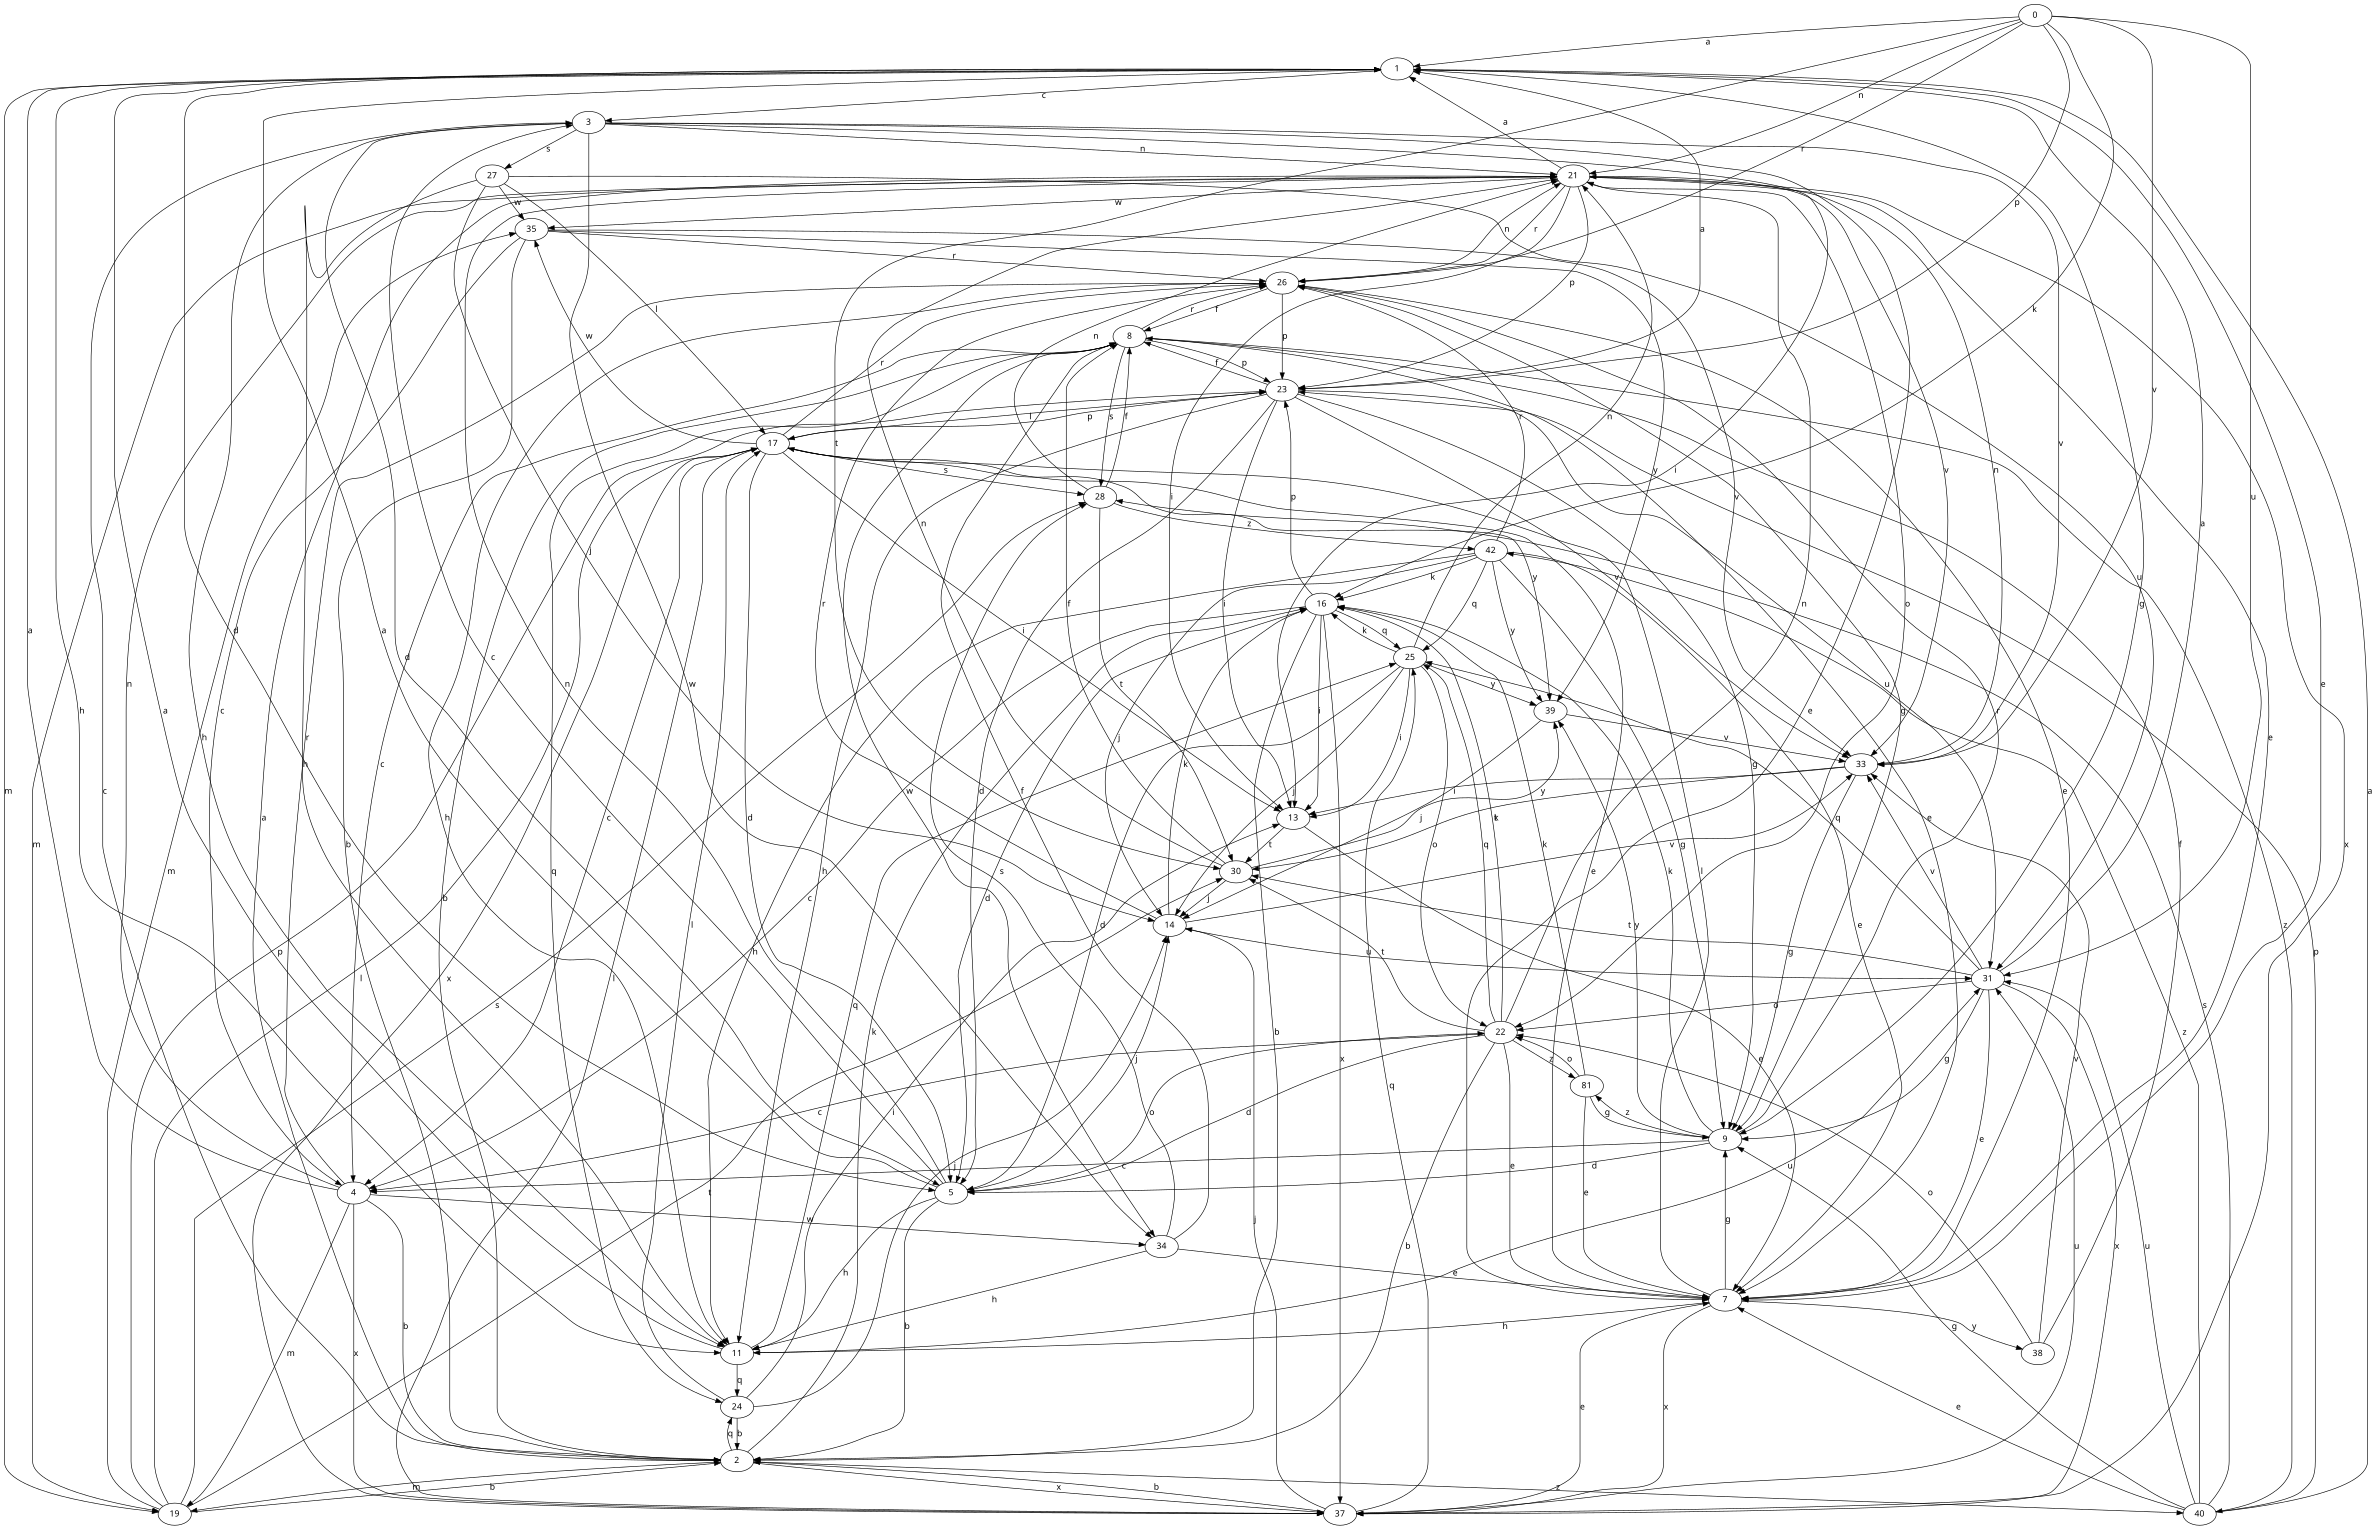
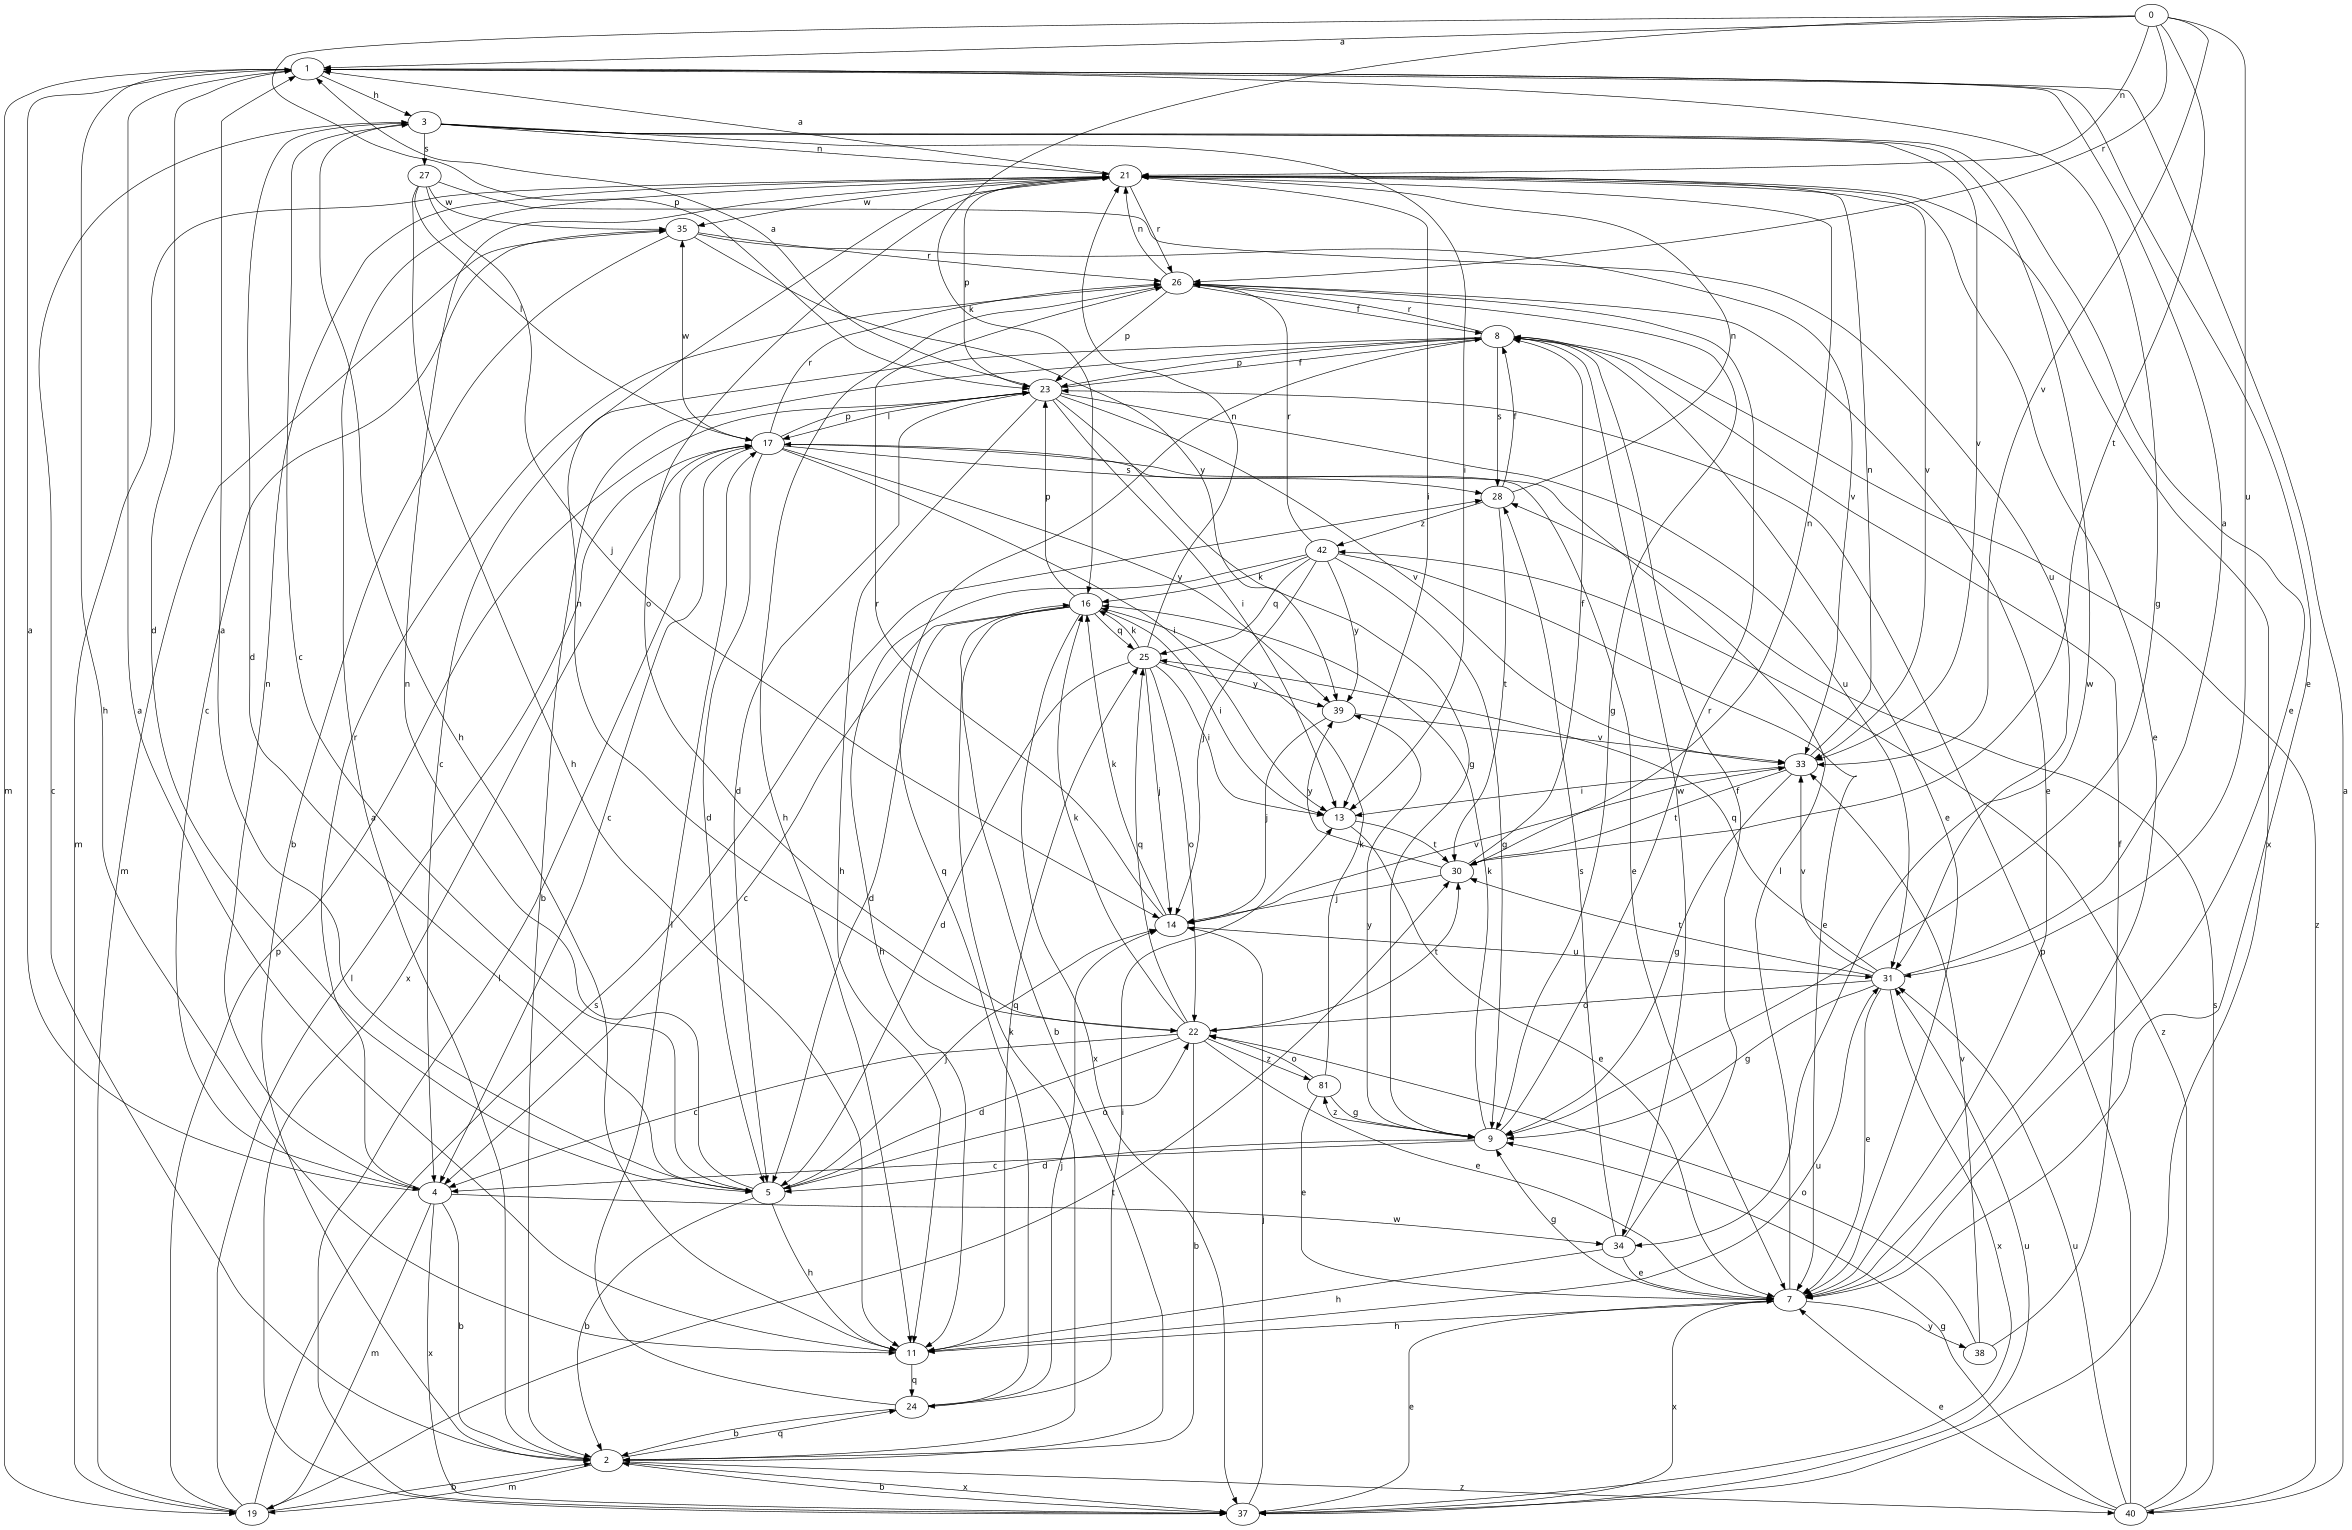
  strict digraph {
    fontname="Noto Sans"
    node [fontname="Noto Sans"]
    edge [fontname="Noto Sans"]
    0
    1
    16
    21
    23
    26
    30
    31
    33
    3
    5
    7
    9
    11
    19
    2
    37
    13
    4
    25
    22
    35
    17
    8
    14
    39
    27
    34
    38
    n30 [label=81]
    24
    28
    40
    42
    0 -> 1 [label=a]
    0 -> 16 [label=k]
    0 -> 21 [label=n]
    0 -> 23 [label=p]
    0 -> 26 [label=r]
    0 -> 30 [label=t]
    0 -> 31 [label=u]
    0 -> 33 [label=v]
-   1 -> 3 [label=c]
+   1 -> 3 [label=h]
    1 -> 5 [label=d]
    1 -> 7 [label=e]
    1 -> 9 [label=g]
    1 -> 11 [label=h]
    1 -> 19 [label=m]
    16 -> 23 [label=p]
    16 -> 5 [label=d]
    16 -> 2 [label=b]
    16 -> 37 [label=x]
    16 -> 13 [label=i]
    16 -> 4 [label=c]
    16 -> 25 [label=q]
    21 -> 1 [label=a]
    21 -> 23 [label=p]
    21 -> 26 [label=r]
    21 -> 33 [label=v]
    21 -> 7 [label=e]
    21 -> 19 [label=m]
    21 -> 37 [label=x]
    21 -> 13 [label=i]
    21 -> 22 [label=o]
    21 -> 35 [label=w]
    23 -> 1 [label=a]
    23 -> 31 [label=u]
    23 -> 33 [label=v]
    23 -> 5 [label=d]
    23 -> 9 [label=g]
    23 -> 11 [label=h]
    23 -> 13 [label=i]
    23 -> 17 [label=l]
    23 -> 8 [label=f]
    26 -> 21 [label=n]
    26 -> 23 [label=p]
    26 -> 7 [label=e]
    26 -> 9 [label=g]
    26 -> 11 [label=h]
    26 -> 8 [label=f]
    30 -> 21 [label=n]
    30 -> 8 [label=f]
    30 -> 14 [label=j]
    30 -> 39 [label=y]
    31 -> 1 [label=a]
    31 -> 30 [label=t]
    31 -> 33 [label=v]
    31 -> 7 [label=e]
    31 -> 9 [label=g]
    31 -> 37 [label=x]
    31 -> 25 [label=q]
    31 -> 22 [label=o]
    33 -> 21 [label=n]
    33 -> 30 [label=t]
    33 -> 9 [label=g]
    33 -> 13 [label=i]
    3 -> 21 [label=n]
    3 -> 33 [label=v]
    3 -> 5 [label=d]
    3 -> 7 [label=e]
    3 -> 11 [label=h]
    3 -> 13 [label=i]
    3 -> 27 [label=s]
    3 -> 34 [label=w]
    5 -> 1 [label=a]
    5 -> 21 [label=n]
    5 -> 3 [label=c]
    5 -> 11 [label=h]
    5 -> 2 [label=b]
    5 -> 22 [label=o]
    5 -> 14 [label=j]
    7 -> 9 [label=g]
    7 -> 11 [label=h]
    7 -> 37 [label=x]
    7 -> 17 [label=l]
    7 -> 38 [label=y]
    9 -> 16 [label=k]
    9 -> 26 [label=r]
    9 -> 5 [label=d]
    9 -> 4 [label=c]
    9 -> 39 [label=y]
    9 -> n30 [label=z]
    11 -> 1 [label=a]
    11 -> 31 [label=u]
    11 -> 25 [label=q]
    11 -> 24 [label=q]
    19 -> 23 [label=p]
    19 -> 30 [label=t]
    19 -> 2 [label=b]
    19 -> 35 [label=m]
    19 -> 17 [label=l]
    19 -> 28 [label=s]
    2 -> 16 [label=k]
    2 -> 21 [label=a]
    2 -> 3 [label=c]
    2 -> 19 [label=m]
    2 -> 37 [label=x]
    2 -> 24 [label=q]
    2 -> 40 [label=z]
    37 -> 31 [label=u]
    37 -> 7 [label=e]
    37 -> 2 [label=b]
-   37 -> 25 [label=q]
    37 -> 17 [label=l]
    37 -> 14 [label=j]
    13 -> 30 [label=t]
    13 -> 7 [label=e]
    4 -> 1 [label=a]
    4 -> 21 [label=n]
    4 -> 26 [label=r]
    4 -> 19 [label=m]
    4 -> 2 [label=b]
    4 -> 37 [label=x]
    4 -> 34 [label=w]
    25 -> 16 [label=k]
    25 -> 21 [label=n]
    25 -> 5 [label=d]
    25 -> 13 [label=i]
    25 -> 22 [label=o]
    25 -> 14 [label=j]
    25 -> 39 [label=y]
    22 -> 16 [label=k]
    22 -> 21 [label=n]
    22 -> 30 [label=t]
    22 -> 5 [label=d]
    22 -> 7 [label=e]
    22 -> 2 [label=b]
    22 -> 4 [label=c]
    22 -> 25 [label=q]
    22 -> n30 [label=z]
    35 -> 26 [label=r]
    35 -> 33 [label=v]
    35 -> 2 [label=b]
    35 -> 4 [label=c]
    35 -> 39 [label=y]
    17 -> 23 [label=p]
    17 -> 26 [label=r]
    17 -> 5 [label=d]
    17 -> 7 [label=e]
    17 -> 37 [label=x]
    17 -> 13 [label=i]
    17 -> 4 [label=c]
    17 -> 35 [label=w]
    17 -> 39 [label=y]
    17 -> 28 [label=s]
    8 -> 23 [label=p]
    8 -> 26 [label=r]
    8 -> 7 [label=e]
    8 -> 2 [label=b]
    8 -> 4 [label=c]
    8 -> 34 [label=w]
    8 -> 24 [label=q]
    8 -> 28 [label=s]
    8 -> 40 [label=z]
    14 -> 16 [label=k]
    14 -> 26 [label=r]
    14 -> 31 [label=u]
    14 -> 33 [label=v]
    39 -> 33 [label=v]
    39 -> 14 [label=j]
    27 -> 31 [label=u]
    27 -> 11 [label=h]
    27 -> 35 [label=w]
    27 -> 17 [label=l]
    27 -> 14 [label=j]
    34 -> 7 [label=e]
    34 -> 11 [label=h]
    34 -> 8 [label=f]
    34 -> 28 [label=s]
    38 -> 33 [label=v]
    38 -> 22 [label=o]
    38 -> 8 [label=f]
    n30 -> 16 [label=k]
    n30 -> 7 [label=e]
    n30 -> 9 [label=g]
    n30 -> 22 [label=o]
    24 -> 2 [label=b]
    24 -> 13 [label=i]
    24 -> 17 [label=l]
    24 -> 14 [label=j]
    28 -> 21 [label=n]
    28 -> 30 [label=t]
    28 -> 8 [label=f]
    28 -> 42 [label=z]
    40 -> 1 [label=a]
    40 -> 23 [label=p]
    40 -> 31 [label=u]
    40 -> 7 [label=e]
    40 -> 9 [label=g]
    40 -> 28 [label=s]
    40 -> 42 [label=z]
    42 -> 16 [label=k]
    42 -> 26 [label=r]
    42 -> 7 [label=e]
    42 -> 9 [label=g]
    42 -> 11 [label=h]
    42 -> 25 [label=q]
    42 -> 14 [label=j]
    42 -> 39 [label=y]
  }
